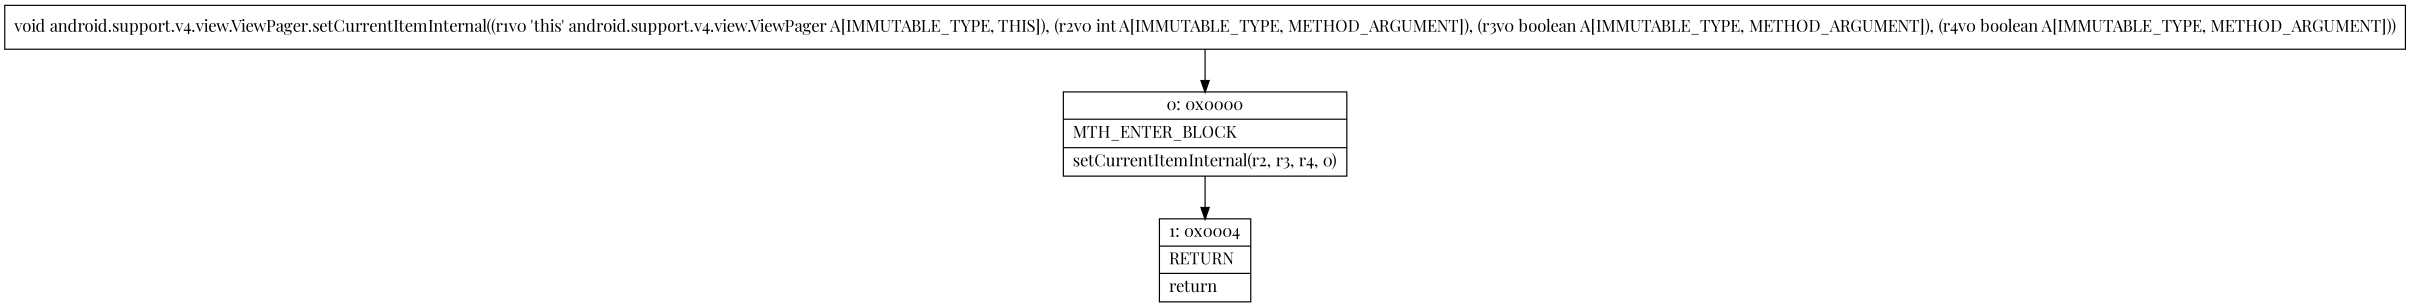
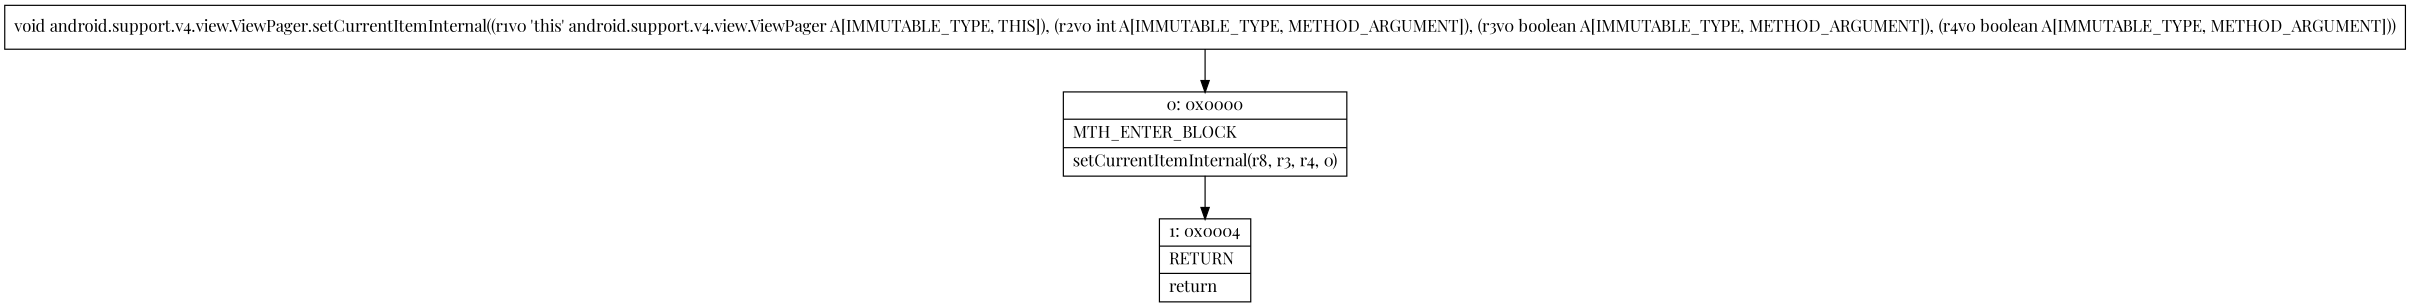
  digraph {
    fontname="Playfair Display"
    node [shape=record fontname="Playfair Display"]
    edge [fontname="Playfair Display"]
-   n1 [label="{0\:\ 0x0000|MTH_ENTER_BLOCK\l|setCurrentItemInternal(r2, r3, r4, 0)\l}"]
+   n1 [label="{0\:\ 0x0000|MTH_ENTER_BLOCK\l|setCurrentItemInternal(r8, r3, r4, 0)\l}"]
    n2 [label="{1\:\ 0x0004|RETURN\l|return\l}"]
    n3 [label="{void android.support.v4.view.ViewPager.setCurrentItemInternal((r1v0 'this' android.support.v4.view.ViewPager A[IMMUTABLE_TYPE, THIS]), (r2v0 int A[IMMUTABLE_TYPE, METHOD_ARGUMENT]), (r3v0 boolean A[IMMUTABLE_TYPE, METHOD_ARGUMENT]), (r4v0 boolean A[IMMUTABLE_TYPE, METHOD_ARGUMENT])) }"]
    n1 -> n2
    n3 -> n1
  }
